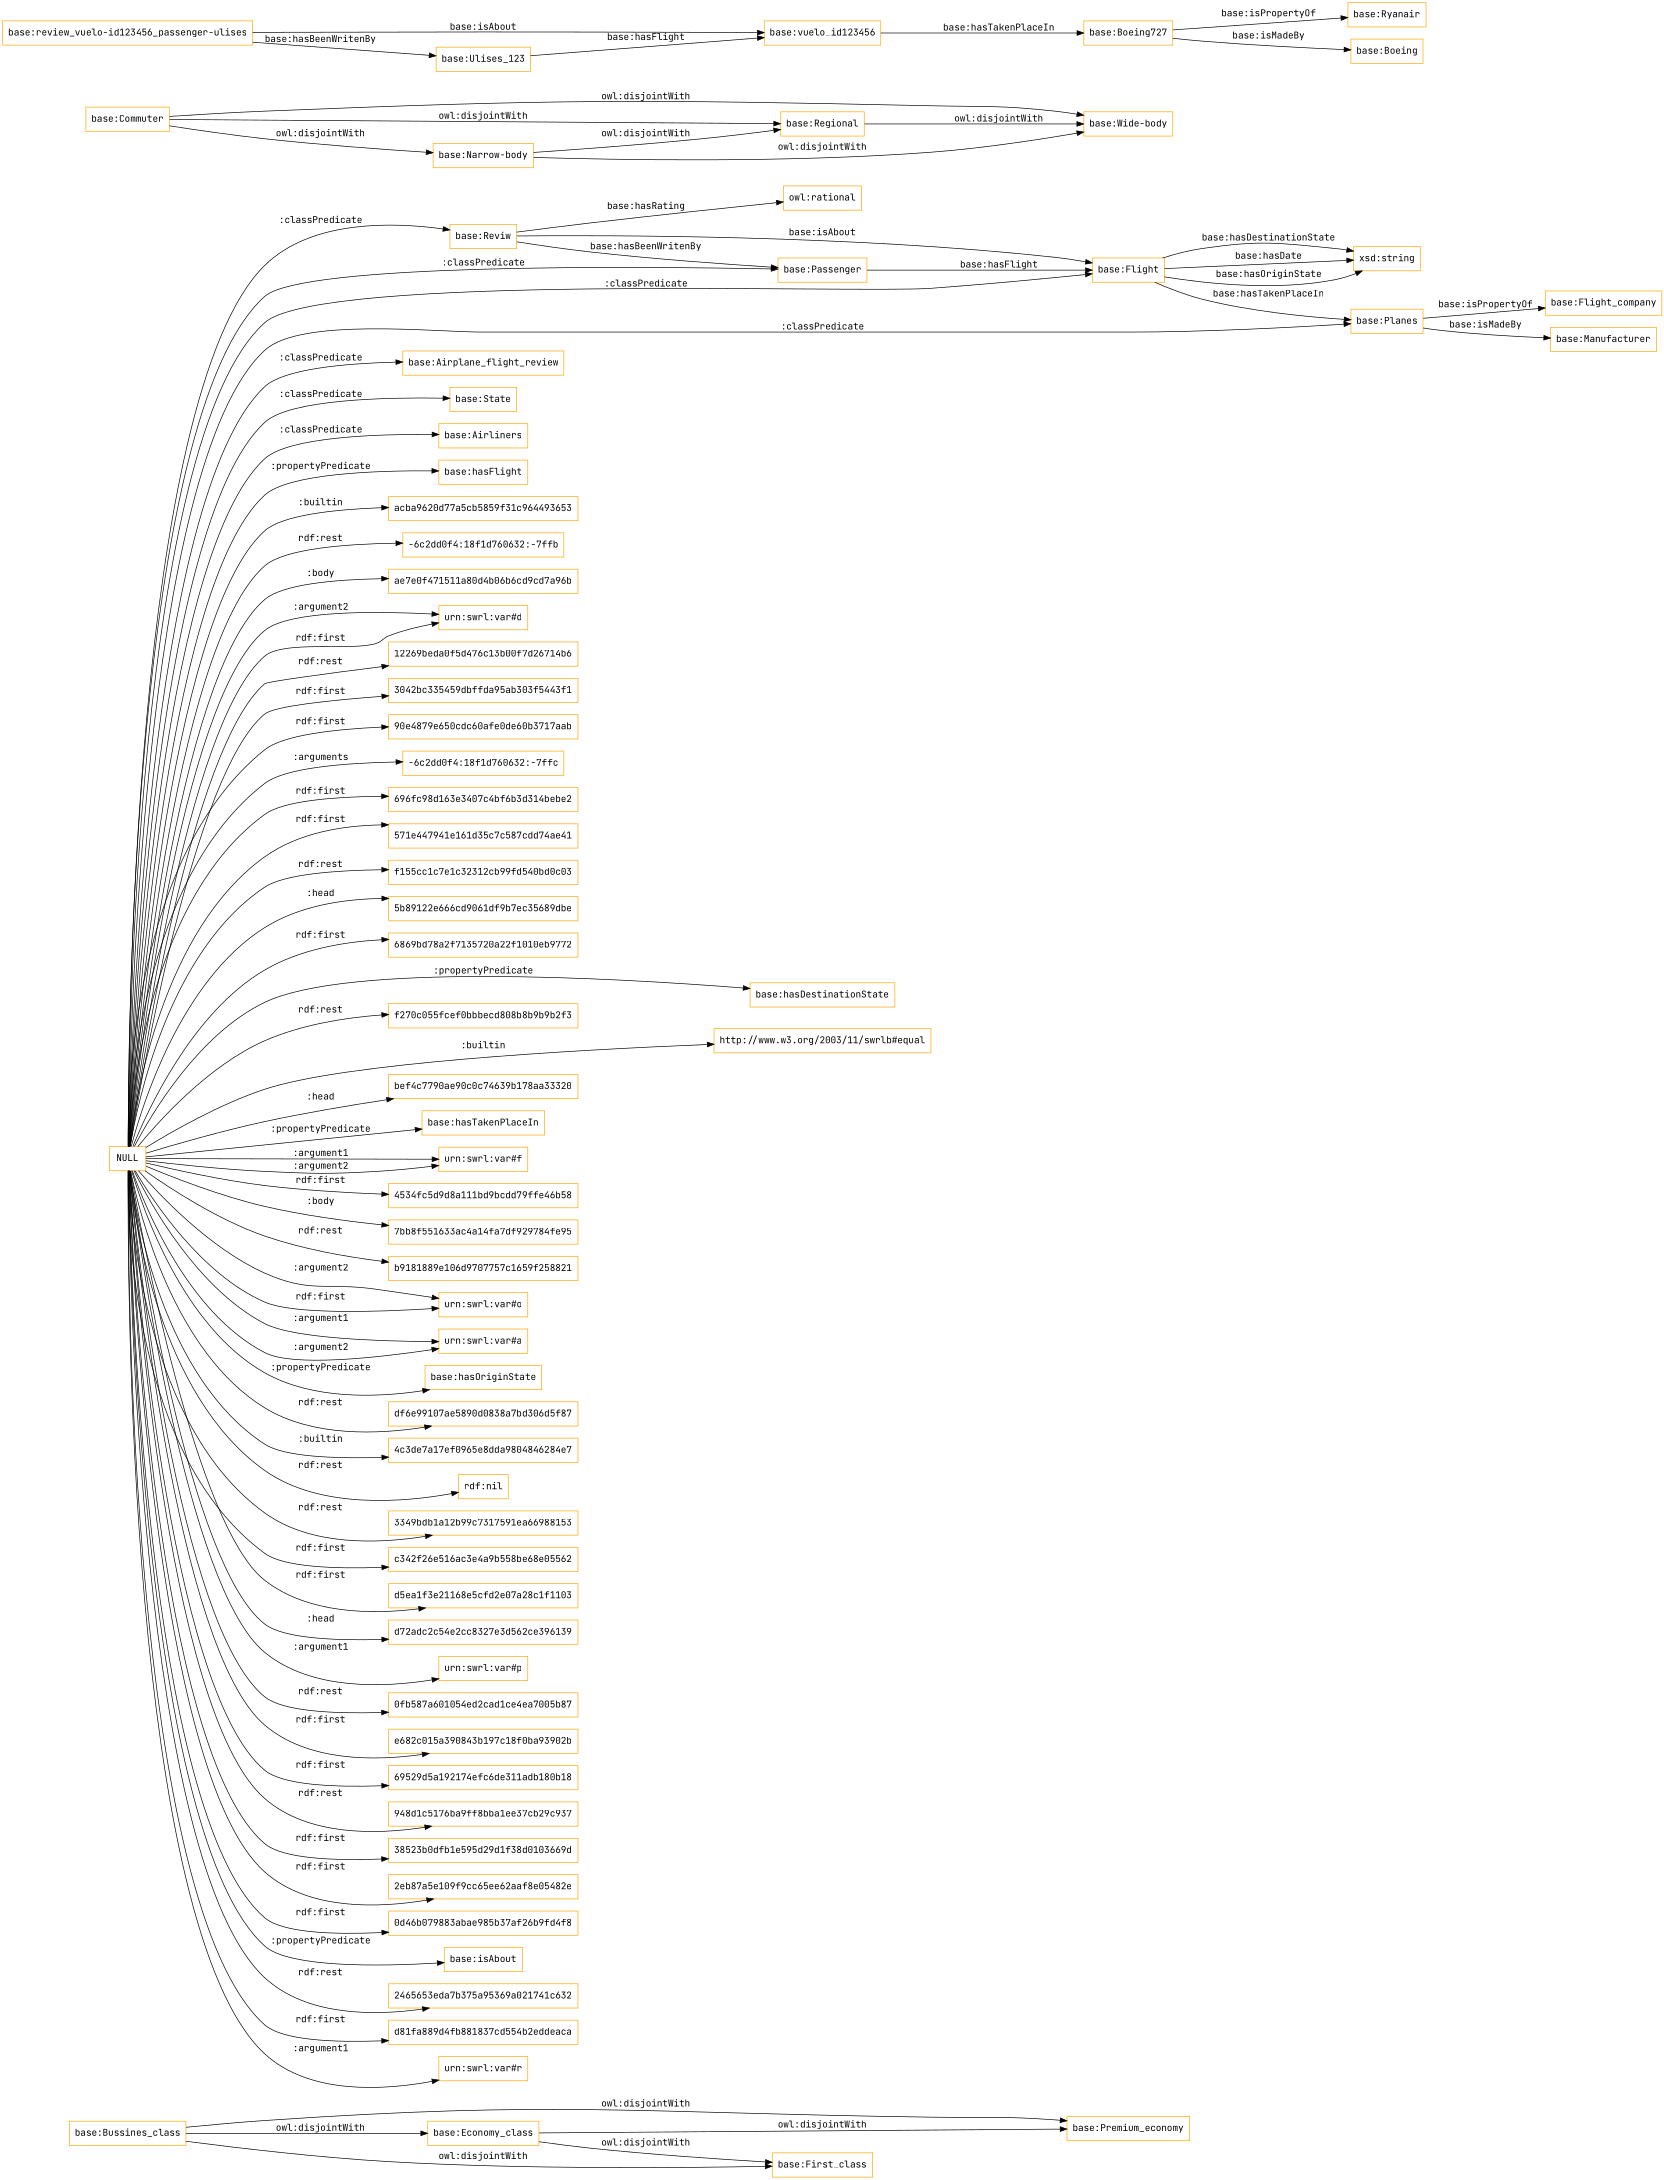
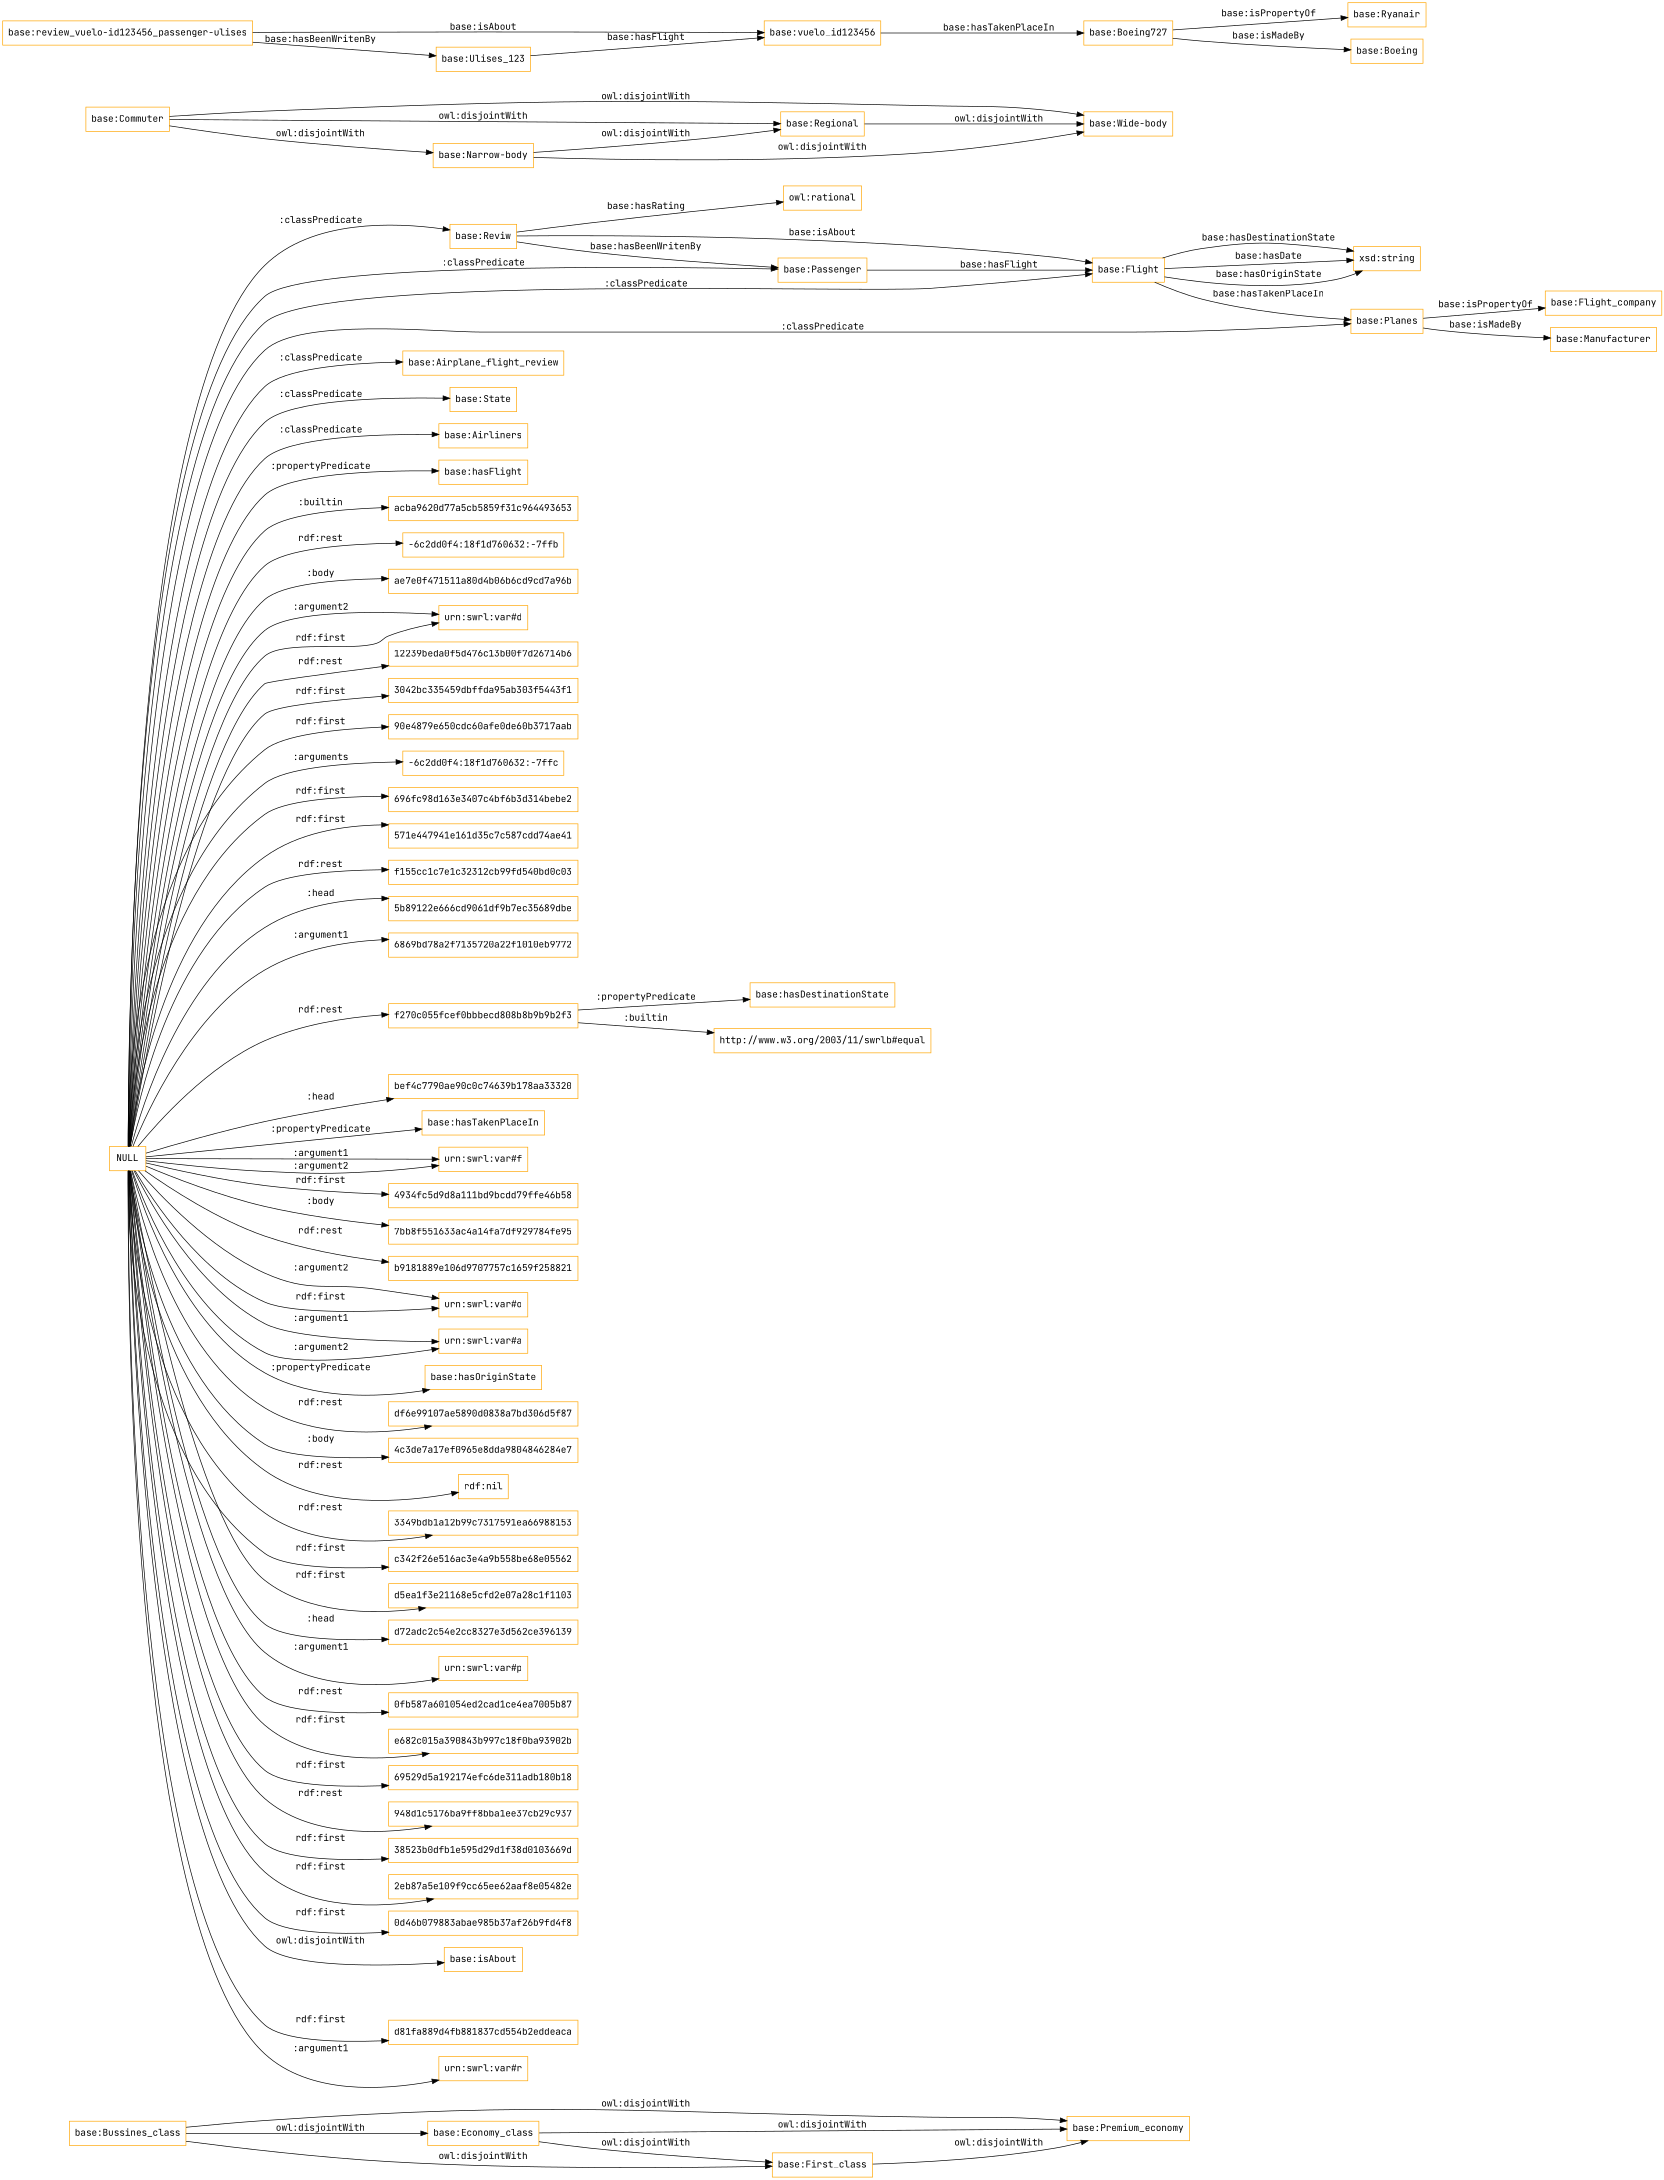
  digraph {
    fontname="JetBrains Mono"
    rankdir=LR
    node [color=orange fontname="JetBrains Mono" shape=rectangle]
    edge [fontname="JetBrains Mono"]
    "base:Economy_class"
    "base:Premium_economy"
    "base:First_class"
    "base:Flight"
    "base:Planes"
    "xsd:string"
    "base:Flight_company"
    "base:Manufacturer"
    "base:Commuter"
    "base:Wide-body"
    "base:Regional"
    "base:Narrow-body"
    "base:Reviw"
    "base:Passenger"
    "owl:rational"
    "base:Bussines_class"
    NULL
    "base:Airplane_flight_review"
    "base:State"
    "base:Airliners"
    "base:hasFlight"
    acba9620d77a5cb5859f31c964493653
    "-6c2dd0f4:18f1d760632:-7ffb"
    ae7e0f471511a80d4b06b6cd9cd7a96b
    "urn:swrl:var#d"
-   "12269beda0f5d476c13b00f7d26714b6"
+   "12269beda0f5d476c13b00f7d26714b6" [label="12239beda0f5d476c13b00f7d26714b6"]
    "3042bc335459dbffda95ab303f5443f1"
    "90e4879e650cdc60afe0de60b3717aab"
    "-6c2dd0f4:18f1d760632:-7ffc"
    "696fc98d163e3407c4bf6b3d314bebe2"
    "571e447941e161d35c7c587cdd74ae41"
    f155cc1c7e1c32312cb99fd540bd0c03
    "5b89122e666cd9061df9b7ec35689dbe"
    "6869bd78a2f7135720a22f1010eb9772"
    "base:hasDestinationState"
    bef4c7790ae90c0c74639b178aa33320
    "base:hasTakenPlaceIn"
    "urn:swrl:var#f"
-   "4934fc5d9d8a111bd9bcdd79ffe46b58" [label="4534fc5d9d8a111bd9bcdd79ffe46b58"]
+   "4934fc5d9d8a111bd9bcdd79ffe46b58"
    "7bb8f551633ac4a14fa7df929784fe95"
    f270c055fcef0bbbecd808b8b9b9b2f3
    b9181889e106d9707757c1659f258821
    "urn:swrl:var#o"
    "urn:swrl:var#a"
    "base:hasOriginState"
    df6e99107ae5890d0838a7bd306d5f87
    "4c3de7a17ef0965e8dda9804846284e7"
    "rdf:nil"
    "3349bdb1a12b99c7317591ea66988153"
    c342f26e516ac3e4a9b558be68e05562
    "http://www.w3.org/2003/11/swrlb#equal"
    d5ea1f3e21168e5cfd2e07a28c1f1103
    n53 [label=d72adc2c54e2cc8327e3d562ce396139]
    "urn:swrl:var#p"
    "0fb587a601054ed2cad1ce4ea7005b87"
-   e682c015a390843b997c18f0ba93902b [label=e682c015a390843b197c18f0ba93902b]
+   e682c015a390843b997c18f0ba93902b
    "69529d5a192174efc6de311adb180b18"
    "948d1c5176ba9ff8bba1ee37cb29c937"
    "38523b0dfb1e595d29d1f38d0103669d"
    "2eb87a5e109f9cc65ee62aaf8e05482e"
    "0d46b079883abae985b37af26b9fd4f8"
    "base:isAbout"
-   "2465653eda7b375a95369a021741c632"
    d81fa889d4fb881837cd554b2eddeaca
    "urn:swrl:var#r"
    "base:vuelo_id123456"
    "base:Boeing727"
    "base:Ryanair"
    "base:Boeing"
    "base:Ulises_123"
    "base:review_vuelo-id123456_passenger-ulises"
    "base:Economy_class" -> "base:Premium_economy" [label="owl:disjointWith"]
    "base:Economy_class" -> "base:First_class" [label="owl:disjointWith"]
+   "base:First_class" -> "base:Premium_economy" [label="owl:disjointWith"]
    "base:Flight" -> "base:Planes" [label="base:hasTakenPlaceIn"]
    "base:Flight" -> "xsd:string" [label="base:hasDate"]
    "base:Flight" -> "xsd:string" [label="base:hasOriginState"]
    "base:Flight" -> "xsd:string" [label="base:hasDestinationState"]
    "base:Planes" -> "base:Flight_company" [label="base:isPropertyOf"]
    "base:Planes" -> "base:Manufacturer" [label="base:isMadeBy"]
    "base:Commuter" -> "base:Wide-body" [label="owl:disjointWith"]
    "base:Commuter" -> "base:Regional" [label="owl:disjointWith"]
    "base:Commuter" -> "base:Narrow-body" [label="owl:disjointWith"]
    "base:Regional" -> "base:Wide-body" [label="owl:disjointWith"]
    "base:Narrow-body" -> "base:Wide-body" [label="owl:disjointWith"]
    "base:Narrow-body" -> "base:Regional" [label="owl:disjointWith"]
    "base:Reviw" -> "base:Flight" [label="base:isAbout"]
    "base:Reviw" -> "base:Passenger" [label="base:hasBeenWritenBy"]
    "base:Reviw" -> "owl:rational" [label="base:hasRating"]
    "base:Passenger" -> "base:Flight" [label="base:hasFlight"]
    "base:Bussines_class" -> "base:Economy_class" [label="owl:disjointWith"]
    "base:Bussines_class" -> "base:Premium_economy" [label="owl:disjointWith"]
    "base:Bussines_class" -> "base:First_class" [label="owl:disjointWith"]
    NULL -> "base:Flight" [label=":classPredicate"]
    NULL -> "base:Planes" [label=":classPredicate"]
    NULL -> "base:Reviw" [label=":classPredicate"]
    NULL -> "base:Passenger" [label=":classPredicate"]
    NULL -> "base:Airplane_flight_review" [label=":classPredicate"]
    NULL -> "base:State" [label=":classPredicate"]
    NULL -> "base:Airliners" [label=":classPredicate"]
    NULL -> "base:hasFlight" [label=":propertyPredicate"]
    NULL -> acba9620d77a5cb5859f31c964493653 [label=":builtin"]
    NULL -> "-6c2dd0f4:18f1d760632:-7ffb" [label="rdf:rest"]
    NULL -> ae7e0f471511a80d4b06b6cd9cd7a96b [label=":body"]
    NULL -> "urn:swrl:var#d" [label=":argument2"]
    NULL -> "urn:swrl:var#d" [label="rdf:first"]
    NULL -> "12269beda0f5d476c13b00f7d26714b6" [label="rdf:rest"]
    NULL -> "3042bc335459dbffda95ab303f5443f1" [label="rdf:first"]
    NULL -> "90e4879e650cdc60afe0de60b3717aab" [label="rdf:first"]
    NULL -> "-6c2dd0f4:18f1d760632:-7ffc" [label=":arguments"]
    NULL -> "696fc98d163e3407c4bf6b3d314bebe2" [label="rdf:first"]
    NULL -> "571e447941e161d35c7c587cdd74ae41" [label="rdf:first"]
    NULL -> f155cc1c7e1c32312cb99fd540bd0c03 [label="rdf:rest"]
    NULL -> "5b89122e666cd9061df9b7ec35689dbe" [label=":head"]
-   NULL -> "6869bd78a2f7135720a22f1010eb9772" [label="rdf:first"]
-   NULL -> "base:hasDestinationState" [label=":propertyPredicate"]
+   NULL -> "6869bd78a2f7135720a22f1010eb9772" [label=":argument1"]
+   f270c055fcef0bbbecd808b8b9b9b2f3 -> "base:hasDestinationState" [label=":propertyPredicate"]
    NULL -> bef4c7790ae90c0c74639b178aa33320 [label=":head"]
    NULL -> "base:hasTakenPlaceIn" [label=":propertyPredicate"]
    NULL -> "urn:swrl:var#f" [label=":argument1"]
    NULL -> "urn:swrl:var#f" [label=":argument2"]
    NULL -> "4934fc5d9d8a111bd9bcdd79ffe46b58" [label="rdf:first"]
    NULL -> "7bb8f551633ac4a14fa7df929784fe95" [label=":body"]
    NULL -> f270c055fcef0bbbecd808b8b9b9b2f3 [label="rdf:rest"]
    NULL -> b9181889e106d9707757c1659f258821 [label="rdf:rest"]
    NULL -> "urn:swrl:var#o" [label=":argument2"]
    NULL -> "urn:swrl:var#o" [label="rdf:first"]
    NULL -> "urn:swrl:var#a" [label=":argument1"]
    NULL -> "urn:swrl:var#a" [label=":argument2"]
    NULL -> "base:hasOriginState" [label=":propertyPredicate"]
    NULL -> df6e99107ae5890d0838a7bd306d5f87 [label="rdf:rest"]
-   NULL -> "4c3de7a17ef0965e8dda9804846284e7" [label=":builtin"]
+   NULL -> "4c3de7a17ef0965e8dda9804846284e7" [label=":body"]
    NULL -> "rdf:nil" [label="rdf:rest"]
    NULL -> "3349bdb1a12b99c7317591ea66988153" [label="rdf:rest"]
    NULL -> c342f26e516ac3e4a9b558be68e05562 [label="rdf:first"]
-   NULL -> "http://www.w3.org/2003/11/swrlb#equal" [label=":builtin"]
+   f270c055fcef0bbbecd808b8b9b9b2f3 -> "http://www.w3.org/2003/11/swrlb#equal" [label=":builtin"]
    NULL -> d5ea1f3e21168e5cfd2e07a28c1f1103 [label="rdf:first"]
    NULL -> n53 [label=":head"]
    NULL -> "urn:swrl:var#p" [label=":argument1"]
    NULL -> "0fb587a601054ed2cad1ce4ea7005b87" [label="rdf:rest"]
    NULL -> e682c015a390843b997c18f0ba93902b [label="rdf:first"]
    NULL -> "69529d5a192174efc6de311adb180b18" [label="rdf:first"]
    NULL -> "948d1c5176ba9ff8bba1ee37cb29c937" [label="rdf:rest"]
    NULL -> "38523b0dfb1e595d29d1f38d0103669d" [label="rdf:first"]
    NULL -> "2eb87a5e109f9cc65ee62aaf8e05482e" [label="rdf:first"]
    NULL -> "0d46b079883abae985b37af26b9fd4f8" [label="rdf:first"]
-   NULL -> "base:isAbout" [label=":propertyPredicate"]
-   NULL -> "2465653eda7b375a95369a021741c632" [label="rdf:rest"]
+   NULL -> "base:isAbout" [label="owl:disjointWith"]
    NULL -> d81fa889d4fb881837cd554b2eddeaca [label="rdf:first"]
    NULL -> "urn:swrl:var#r" [label=":argument1"]
    "base:vuelo_id123456" -> "base:Boeing727" [label="base:hasTakenPlaceIn"]
    "base:Boeing727" -> "base:Ryanair" [label="base:isPropertyOf"]
    "base:Boeing727" -> "base:Boeing" [label="base:isMadeBy"]
    "base:Ulises_123" -> "base:vuelo_id123456" [label="base:hasFlight"]
    "base:review_vuelo-id123456_passenger-ulises" -> "base:vuelo_id123456" [label="base:isAbout"]
    "base:review_vuelo-id123456_passenger-ulises" -> "base:Ulises_123" [label="base:hasBeenWritenBy"]
  }
